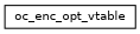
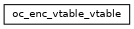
  digraph {
    rankdir=LR
-   n1 [color=black fillcolor=white fontname=Helvetica fontsize=10 height=0.2 label=oc_enc_opt_vtable shape=record style=filled width=0.4]
+   n1 [color=black fillcolor=white fontname=Helvetica fontsize=10 height=0.2 label=oc_enc_vtable_vtable shape=record style=filled width=0.4]
  }
